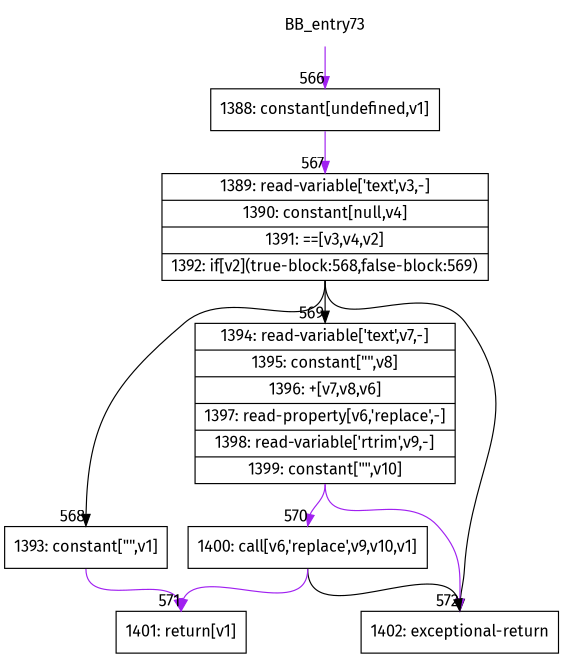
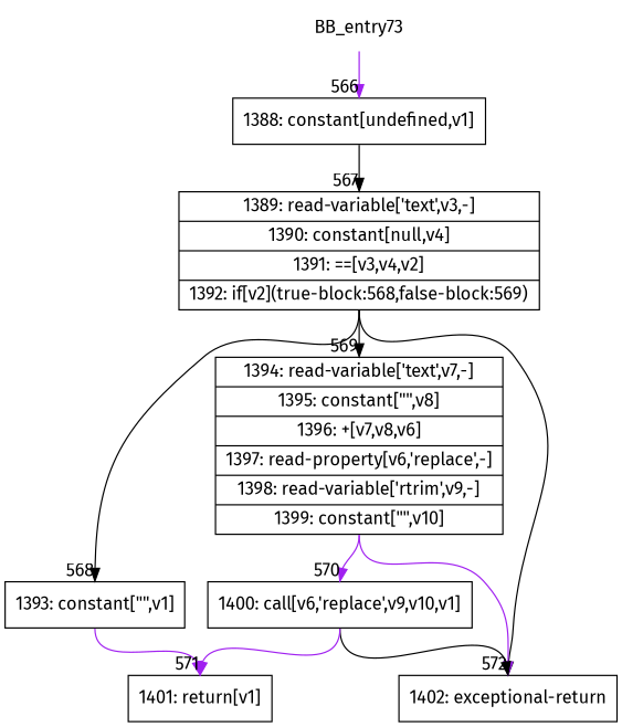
  digraph {
    fontname="Fira Sans"
    rankdir=TD
    node [fontname="Fira Sans" shape=record]
    edge [color=purple fontname="Fira Sans" headport=n tailport=s]
    n1 [label=BB_entry73 shape=none]
    n2 [label="{1388: constant[undefined,v1]}"]
    n3 [label="{1389: read-variable['text',v3,-]|1390: constant[null,v4]|1391: ==[v3,v4,v2]|1392: if[v2](true-block:568,false-block:569)}"]
    n4 [label="{1393: constant[\"\",v1]}"]
    n5 [label="{1394: read-variable['text',v7,-]|1395: constant[\"\",v8]|1396: +[v7,v8,v6]|1397: read-property[v6,'replace',-]|1398: read-variable['rtrim',v9,-]|1399: constant[\"\",v10]}"]
    n6 [label="{1402: exceptional-return}"]
    n7 [label="{1401: return[v1]}"]
    n8 [label="{1400: call[v6,'replace',v9,v10,v1]}"]
    n1 -> n2 [headlabel="    566"]
-   n2 -> n3 [headlabel="      567"]
+   n2 -> n3 [color=black headlabel="      567"]
    n3 -> n4 [color=black headlabel="      568"]
    n3 -> n5 [color=black headlabel="      569"]
    n3 -> n6 [color=black headlabel="      572"]
    n4 -> n7 [headlabel="      571"]
    n5 -> n6
    n5 -> n8 [headlabel="      570"]
    n8 -> n6 [color=black]
    n8 -> n7
  }
